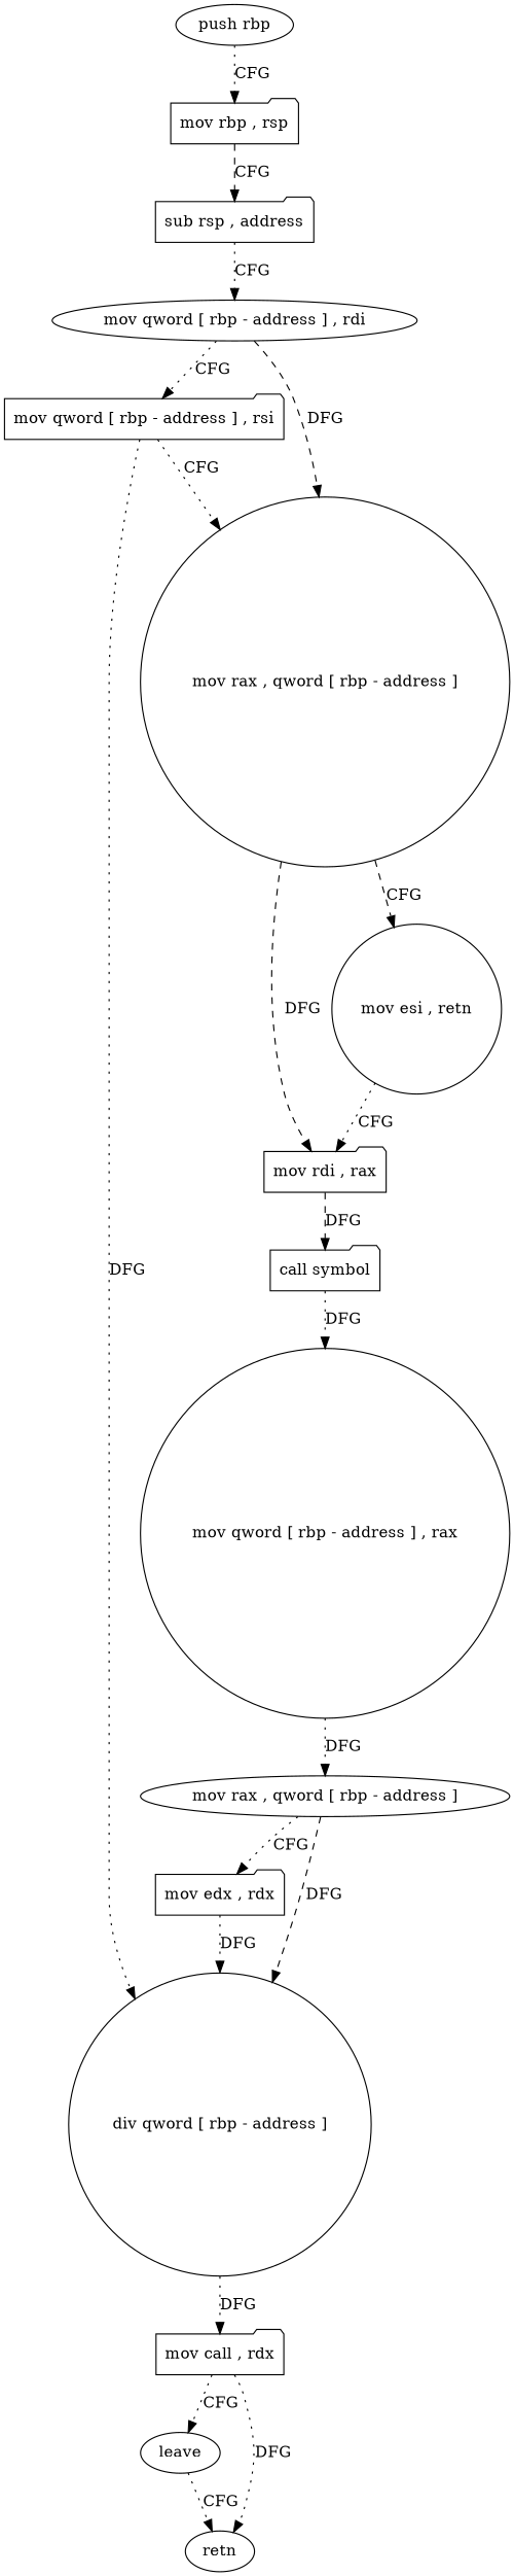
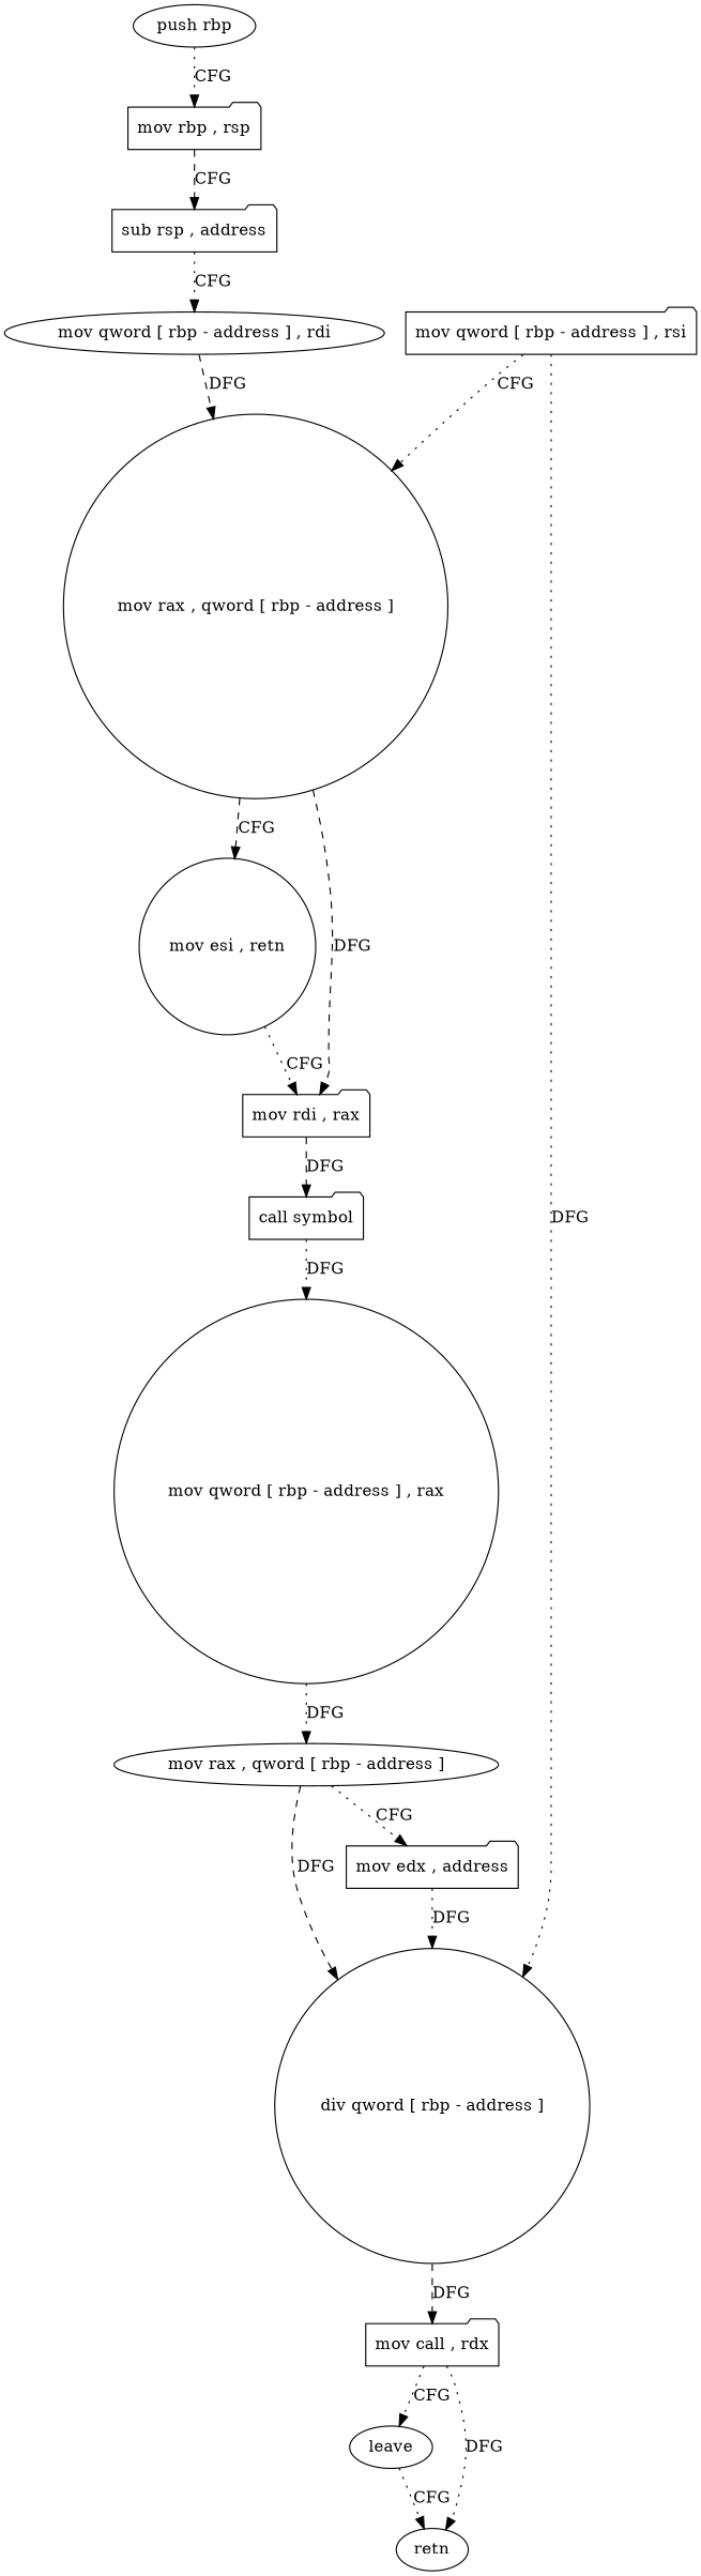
  digraph {
    node [shape=folder]
    edge [style=dotted]
    n1 [label="push rbp" shape=ellipse]
    n2 [label="mov rbp , rsp"]
    n3 [label="sub rsp , address"]
    n4 [label="mov qword [ rbp - address ] , rdi" shape=ellipse]
    n5 [label="mov qword [ rbp - address ] , rsi"]
    n6 [label="mov rax , qword [ rbp - address ]" shape=circle]
    n7 [label="div qword [ rbp - address ]" shape=circle]
    n8 [label="mov esi , retn" shape=circle]
    n9 [label="mov rdi , rax"]
    n10 [label="mov call , rdx"]
    n11 [label="call symbol"]
    n12 [label="mov qword [ rbp - address ] , rax" shape=circle]
    n13 [label="mov rax , qword [ rbp - address ]" shape=ellipse]
-   n14 [label="mov edx , rdx"]
+   n14 [label="mov edx , address"]
    n15 [label=leave shape=ellipse]
    n16 [label=retn shape=ellipse]
    n1 -> n2 [label=CFG]
    n2 -> n3 [label=CFG style=dashed]
    n3 -> n4 [label=CFG]
-   n4 -> n5 [label=CFG]
    n4 -> n6 [label=DFG style=dashed]
    n5 -> n6 [label=CFG]
    n5 -> n7 [label=DFG]
    n6 -> n8 [label=CFG style=dashed]
    n6 -> n9 [label=DFG style=dashed]
-   n7 -> n10 [label=DFG]
+   n7 -> n10 [label=DFG style=dashed]
    n8 -> n9 [label=CFG]
    n9 -> n11 [label=DFG style=dashed]
    n10 -> n15 [label=CFG]
    n10 -> n16 [label=DFG]
    n11 -> n12 [label=DFG]
    n12 -> n13 [label=DFG]
    n13 -> n7 [label=DFG style=dashed]
    n13 -> n14 [label=CFG]
    n14 -> n7 [label=DFG]
    n15 -> n16 [label=CFG]
  }
